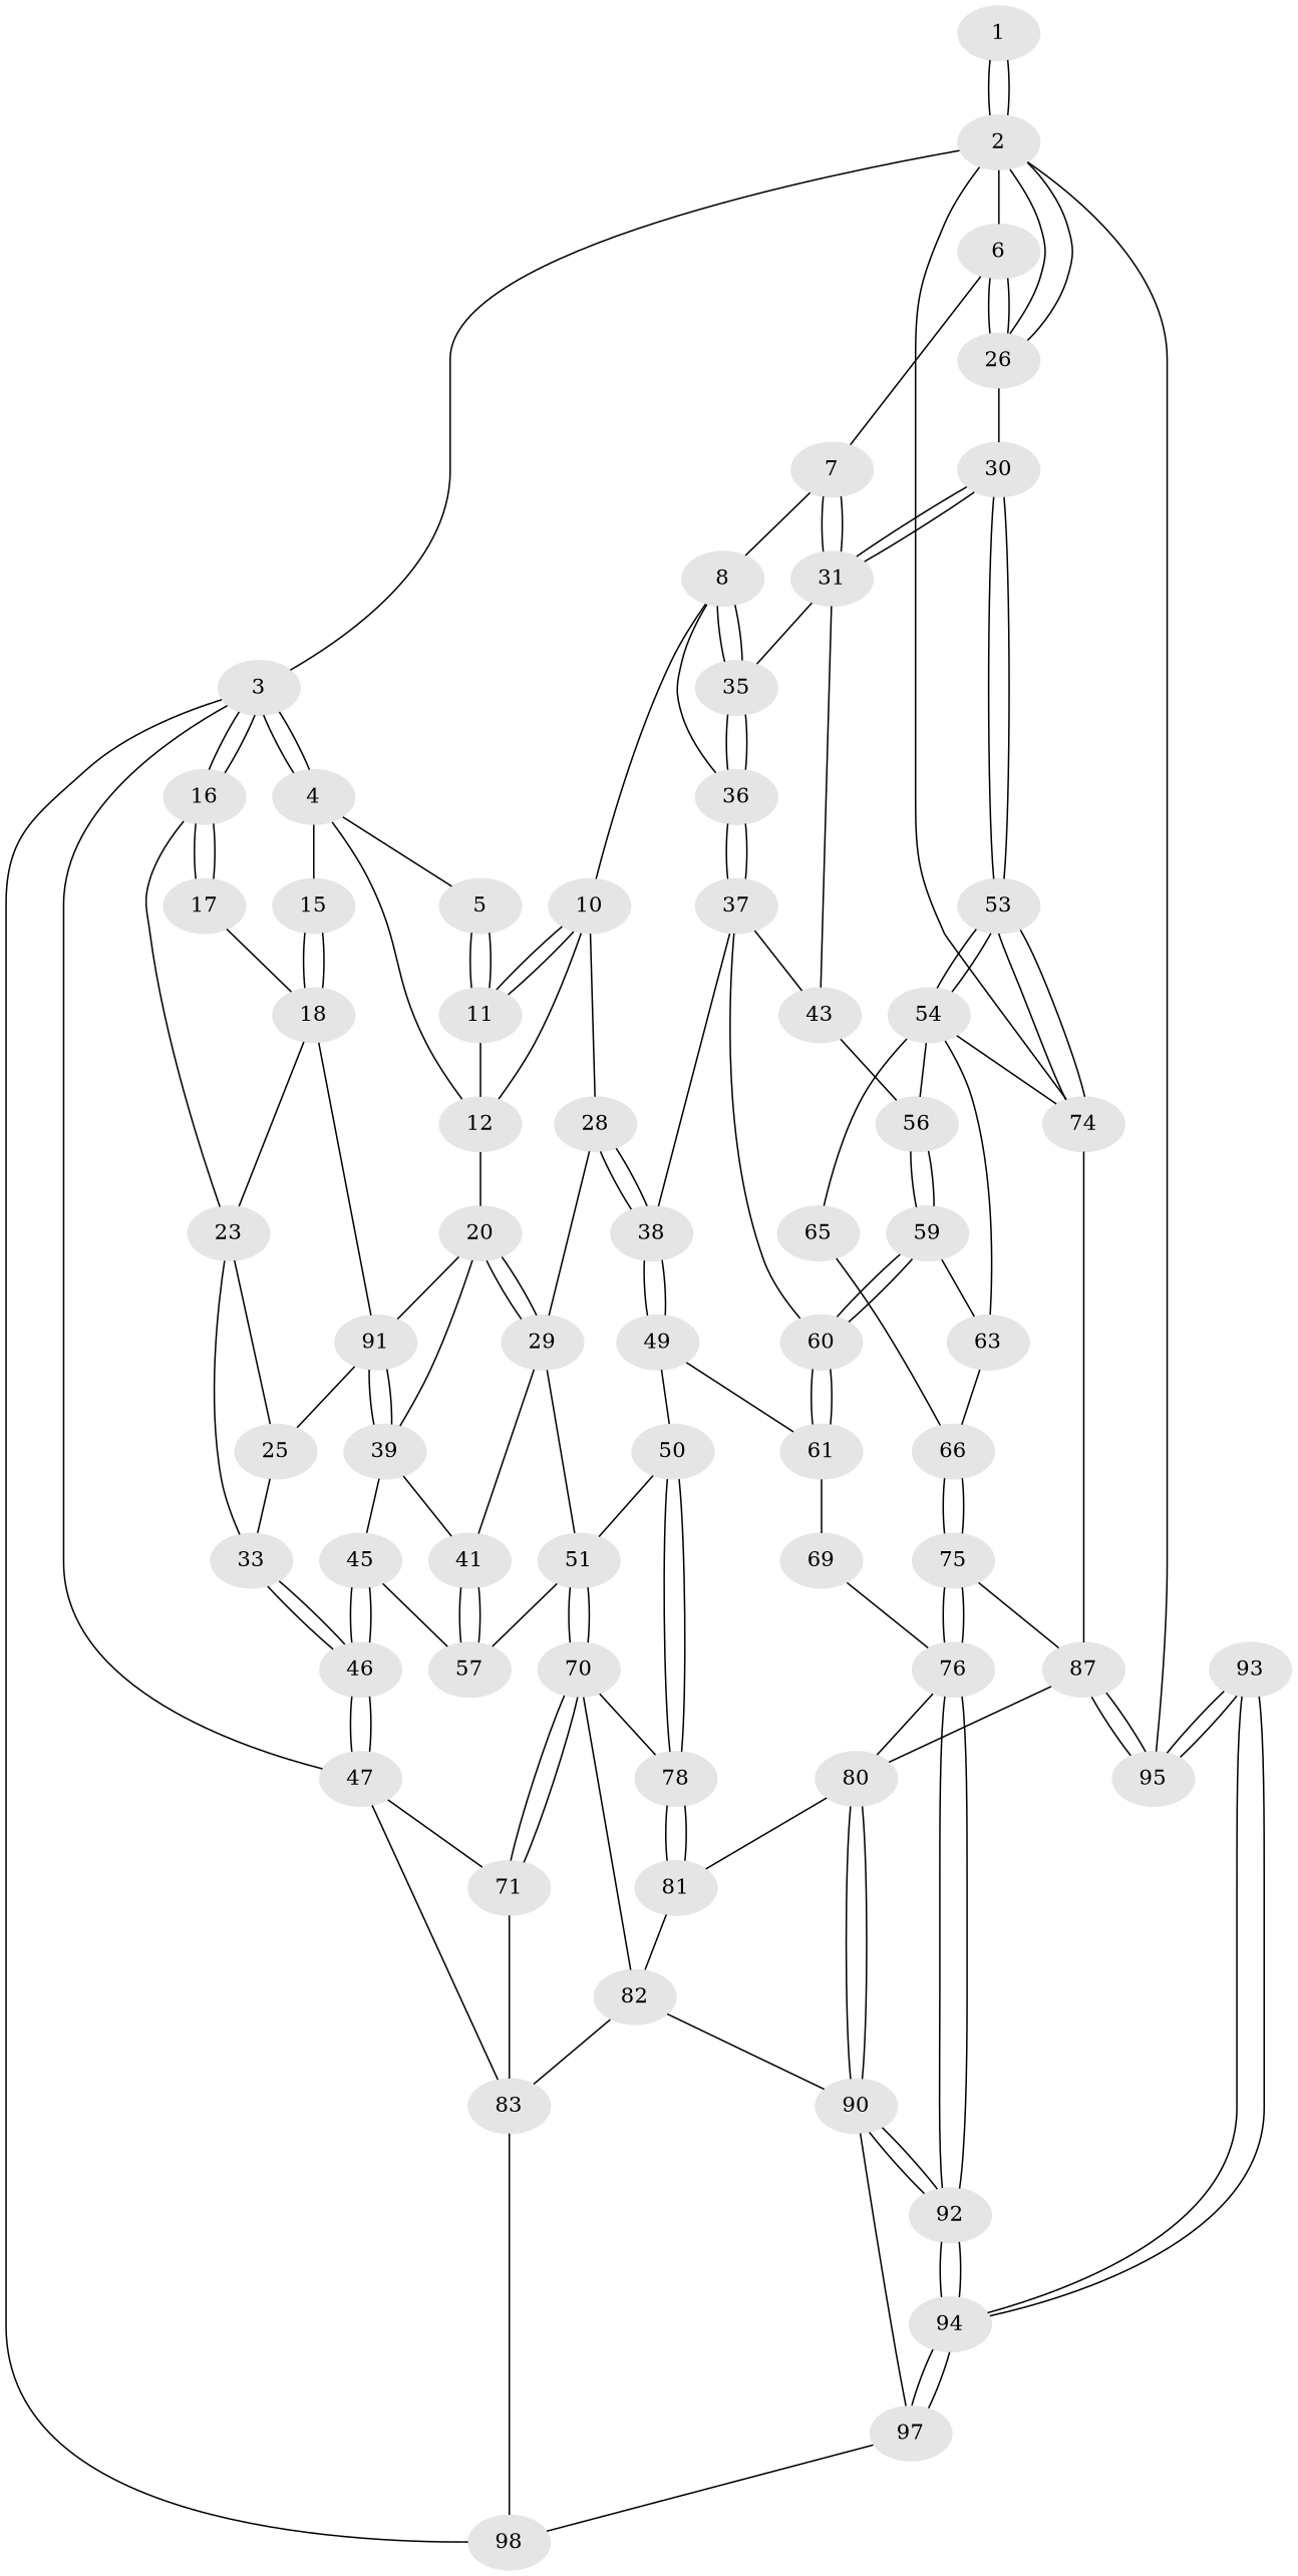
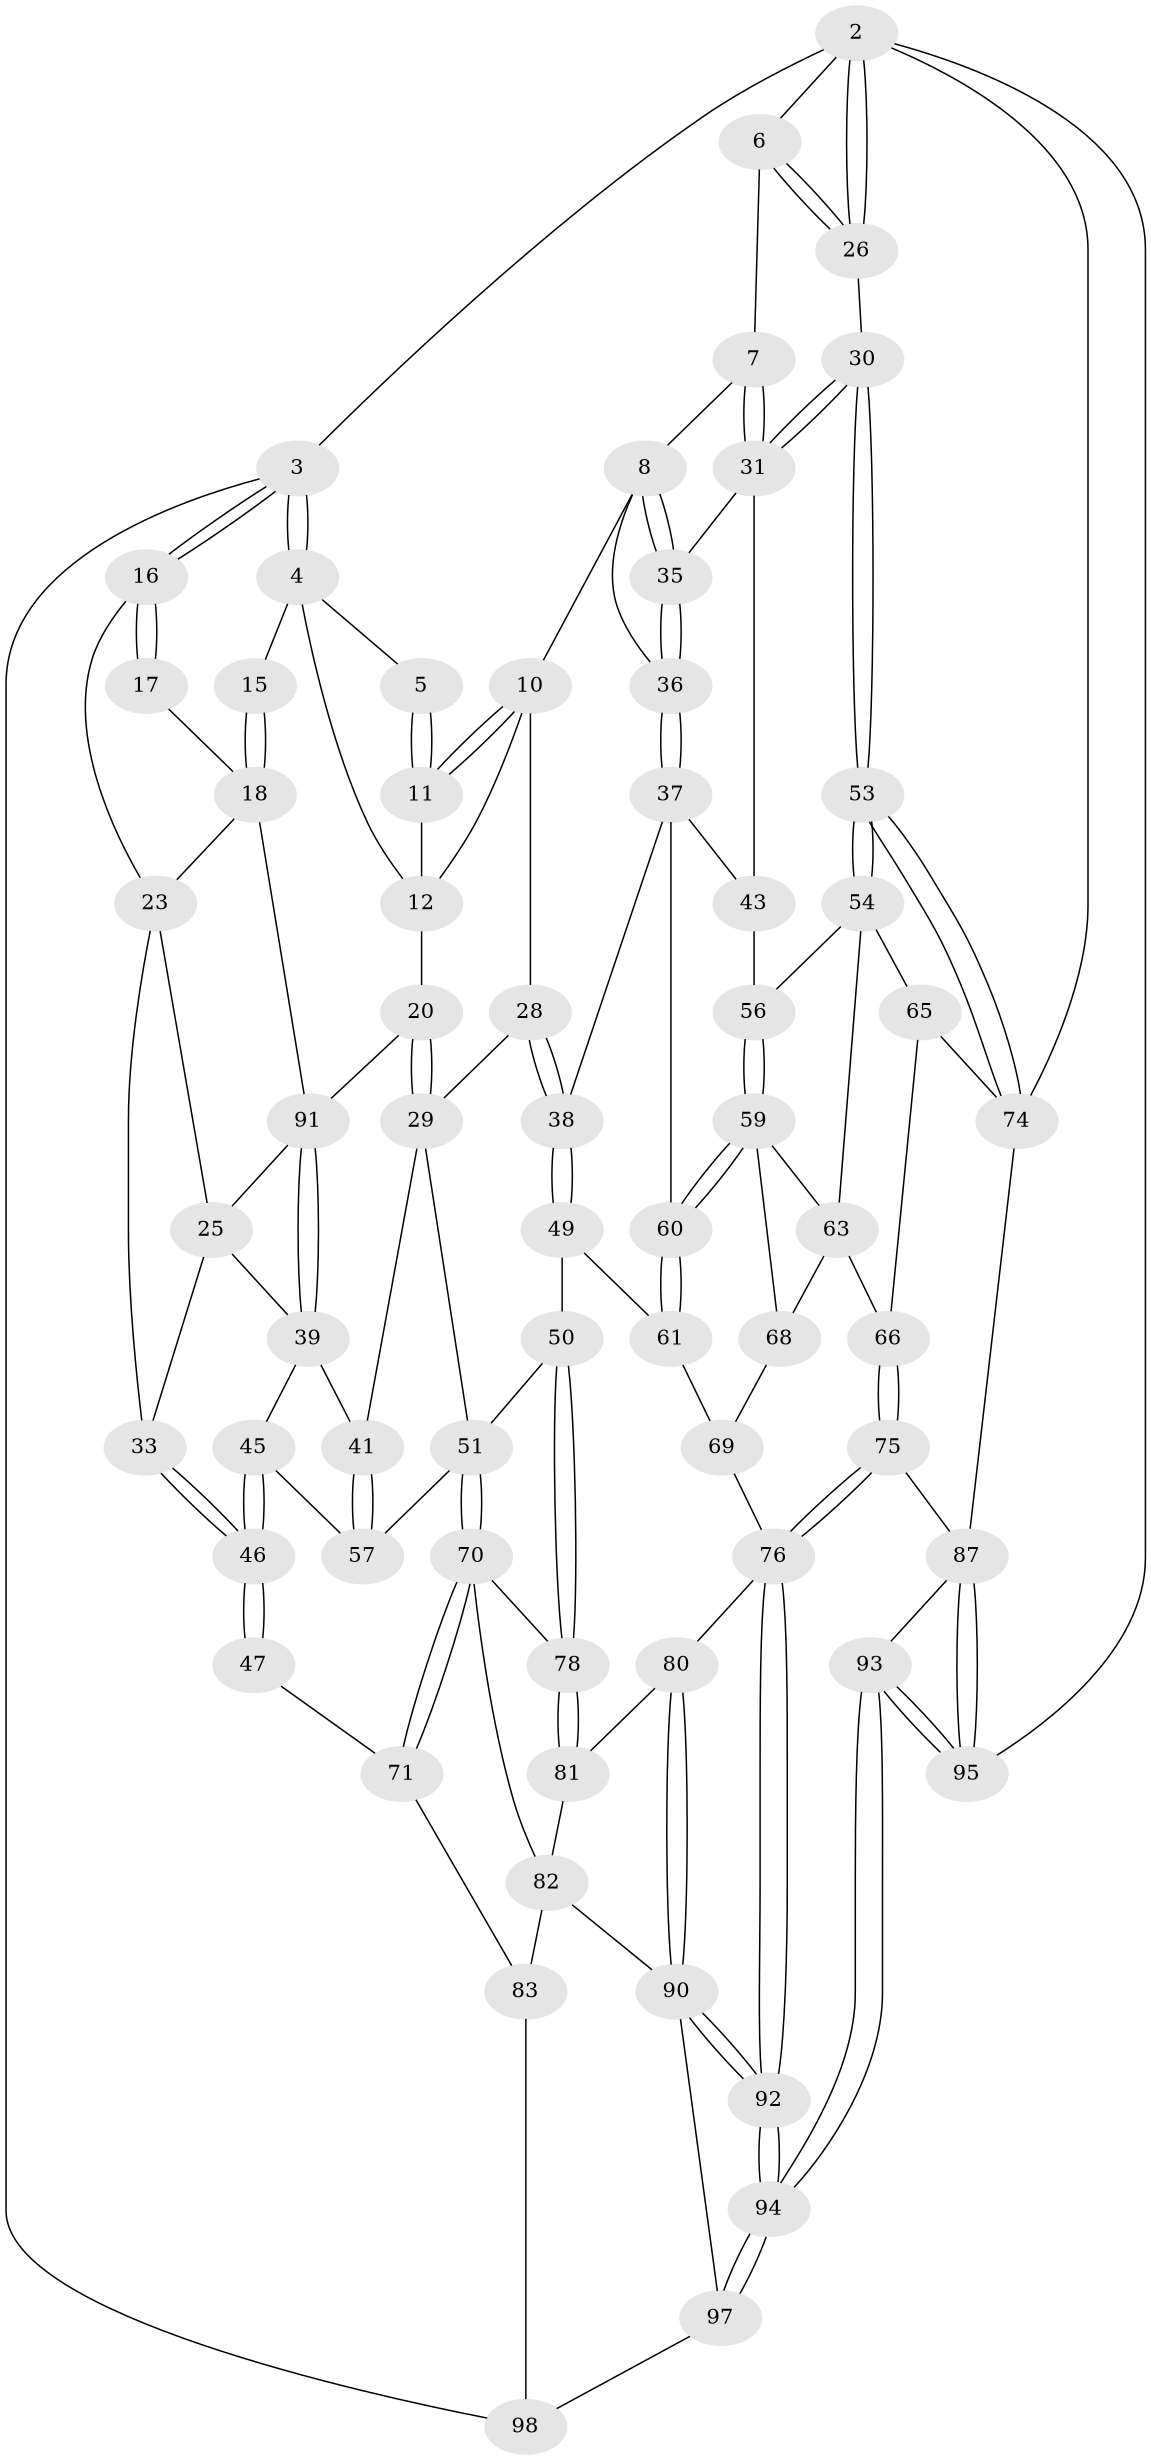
  graph {
    node [color=gray90 style=filled]
    2 [super="+73"]
-   1
    6
    3 [super="+48"]
    26
    74 [super="+86"]
    95
    7
    4 [super="+14"]
    16
    47 [super="+89"]
    98
    30
    87 [super="+88"]
    5
    12 [super="+13"]
    15
    17
    23 [super="+24"]
    71 [super="+84"]
    83 [super="+96"]
    11
    20
    18 [super="+19"]
    8 [super="+9"]
    31 [super="+34"]
    10 [super="+27"]
    35
    36
    43
    28
    37 [super="+44"]
    29 [super="+40"]
    38
    n35 [label=91 super="+22"]
    25 [super="+32"]
    33
    39 [super="+42"]
    41
    51 [super="+52"]
    45
    46
    53
    49
    57 [super="+58"]
    70 [super="+79"]
    54 [super="+55"]
    56
    60
    61 [super="+62"]
    50
    59 [super="+64"]
    78
    69 [super="+72"]
    81
    82 [super="+85"]
    63 [super="+67"]
    65
+   68
    66
    76 [super="+77"]
    75
    80
    92
    90 [super="+91"]
    93
    94
    97
    2 -- 6
    2 -- 3 [weight=2]
    2 -- 26
    2 -- 26
    2 -- 74
    2 -- 95
-   1 -- 2
-   1 -- 2
    6 -- 26
    6 -- 26
    6 -- 7
    3 -- 4
    3 -- 4
    3 -- 16
    3 -- 16
-   3 -- 47
    3 -- 98
    26 -- 30
    74 -- 87
    7 -- 8
    7 -- 31
    7 -- 31
    4 -- 5
    4 -- 12
    4 -- 15
    16 -- 17
    16 -- 17
    16 -- 23
    47 -- 71
-   47 -- 83
    30 -- 31
    30 -- 31
    30 -- 53
    30 -- 53
    87 -- 95
    87 -- 95
-   87 -- 80
+   87 -- 93
    5 -- 11
    5 -- 11
    12 -- 20
    15 -- 18
    15 -- 18
    17 -- 18
    23 -- 25
    23 -- 33
    71 -- 83
    83 -- 98
    11 -- 12
    20 -- 29
    20 -- 29
    20 -- n35
    18 -- 23
    18 -- n35
    8 -- 10
    8 -- 35
    8 -- 35
    8 -- 36
    31 -- 35
    31 -- 43
    10 -- 12
    10 -- 11
    10 -- 11
    10 -- 28
    35 -- 36
    35 -- 36
    36 -- 37
    36 -- 37
    43 -- 56
    28 -- 29
    28 -- 38
    28 -- 38
    37 -- 43
    37 -- 38
    37 -- 60
    29 -- 41
    29 -- 51
    38 -- 49
    38 -- 49
    n35 -- 25
    n35 -- 39
    n35 -- 39
    25 -- 33
-   20 -- 39
+   25 -- 39
    33 -- 46
    33 -- 46
    39 -- 41
    39 -- 45
    41 -- 57
    41 -- 57
    51 -- 57
    51 -- 70
    51 -- 70
    45 -- 46
    45 -- 46
    45 -- 57
    46 -- 47
    46 -- 47
    53 -- 74
    53 -- 74
    53 -- 54
    53 -- 54
    49 -- 61
    49 -- 50
    70 -- 71
    70 -- 71
    70 -- 78
    70 -- 82
    54 -- 56
    54 -- 63
    54 -- 65
    56 -- 59
    56 -- 59
    60 -- 61
    60 -- 61
    61 -- 69 [weight=2]
    50 -- 51
    50 -- 78
    50 -- 78
    59 -- 60
    59 -- 60
    59 -- 63
+   59 -- 68
    78 -- 81
    78 -- 81
    69 -- 76
    81 -- 82
    82 -- 83
    82 -- 90
+   63 -- 68
    63 -- 66
-   54 -- 74
+   65 -- 74
    65 -- 66
+   68 -- 69
    66 -- 75
    66 -- 75
    76 -- 80
    76 -- 92
    76 -- 92
    75 -- 87
    75 -- 76
    75 -- 76
    80 -- 81
    80 -- 90
    80 -- 90
    92 -- 94
    92 -- 94
    90 -- 92
    90 -- 92
    90 -- 97
    93 -- 95
    93 -- 95
    93 -- 94
    93 -- 94
    94 -- 97
    94 -- 97
    97 -- 98
  }
